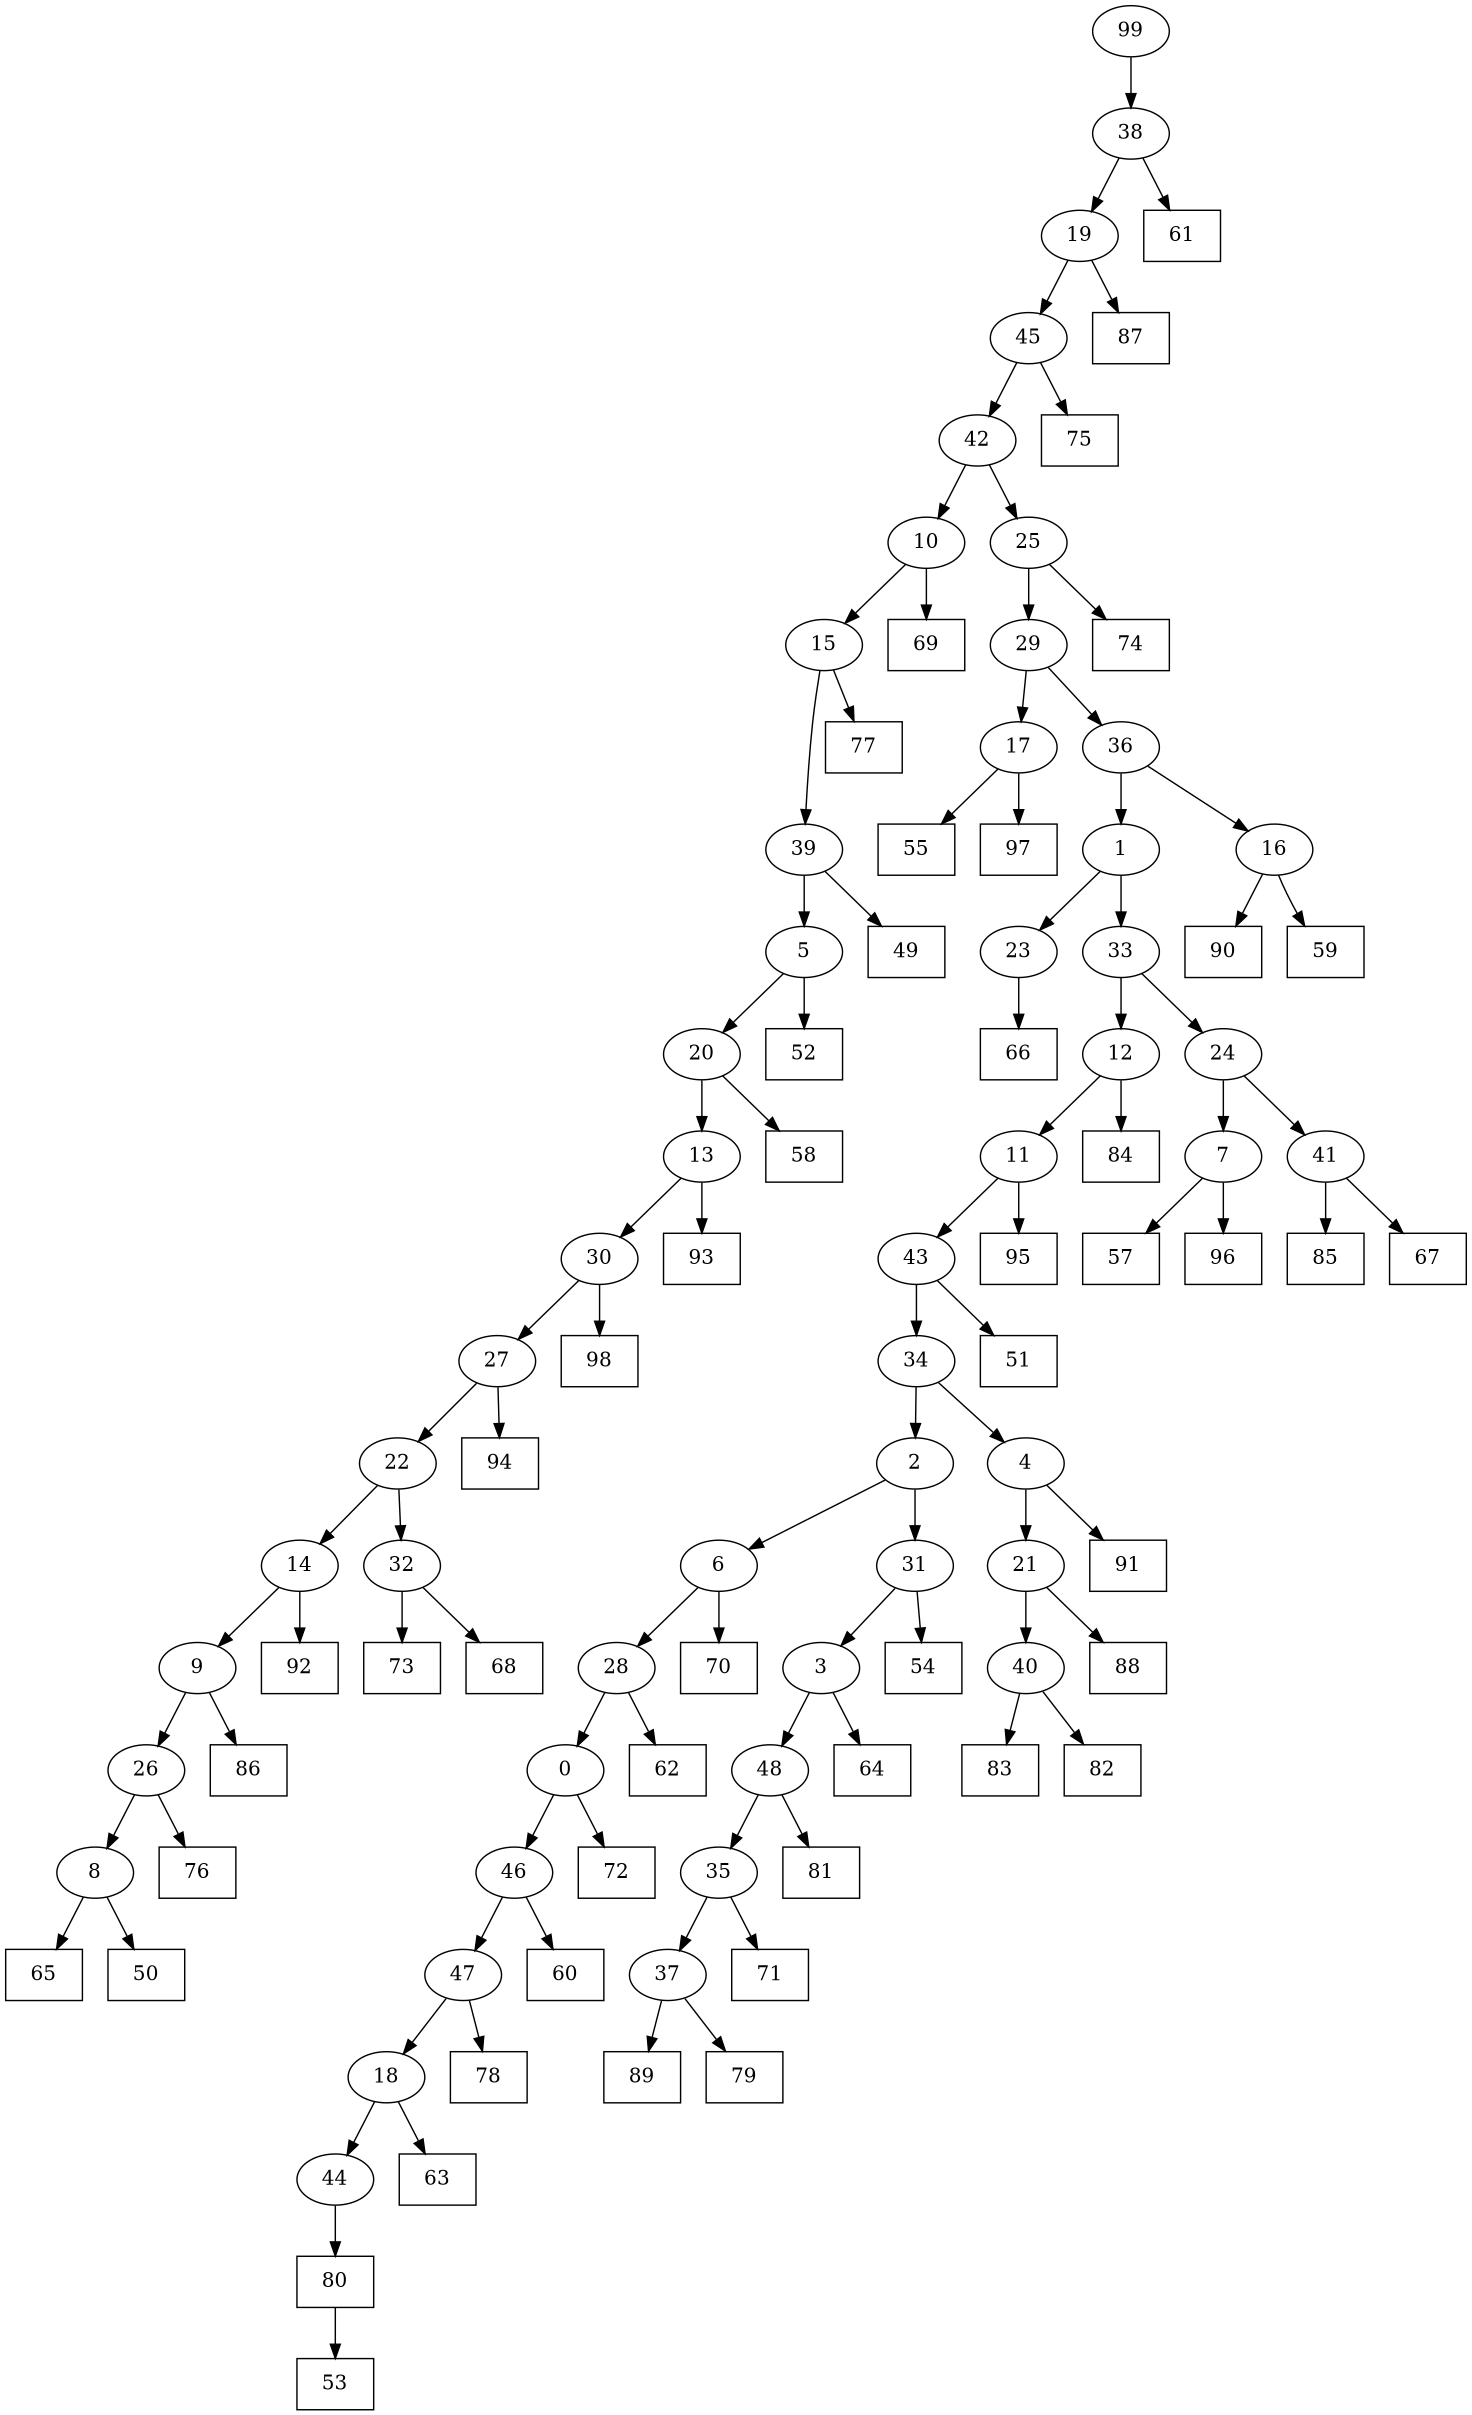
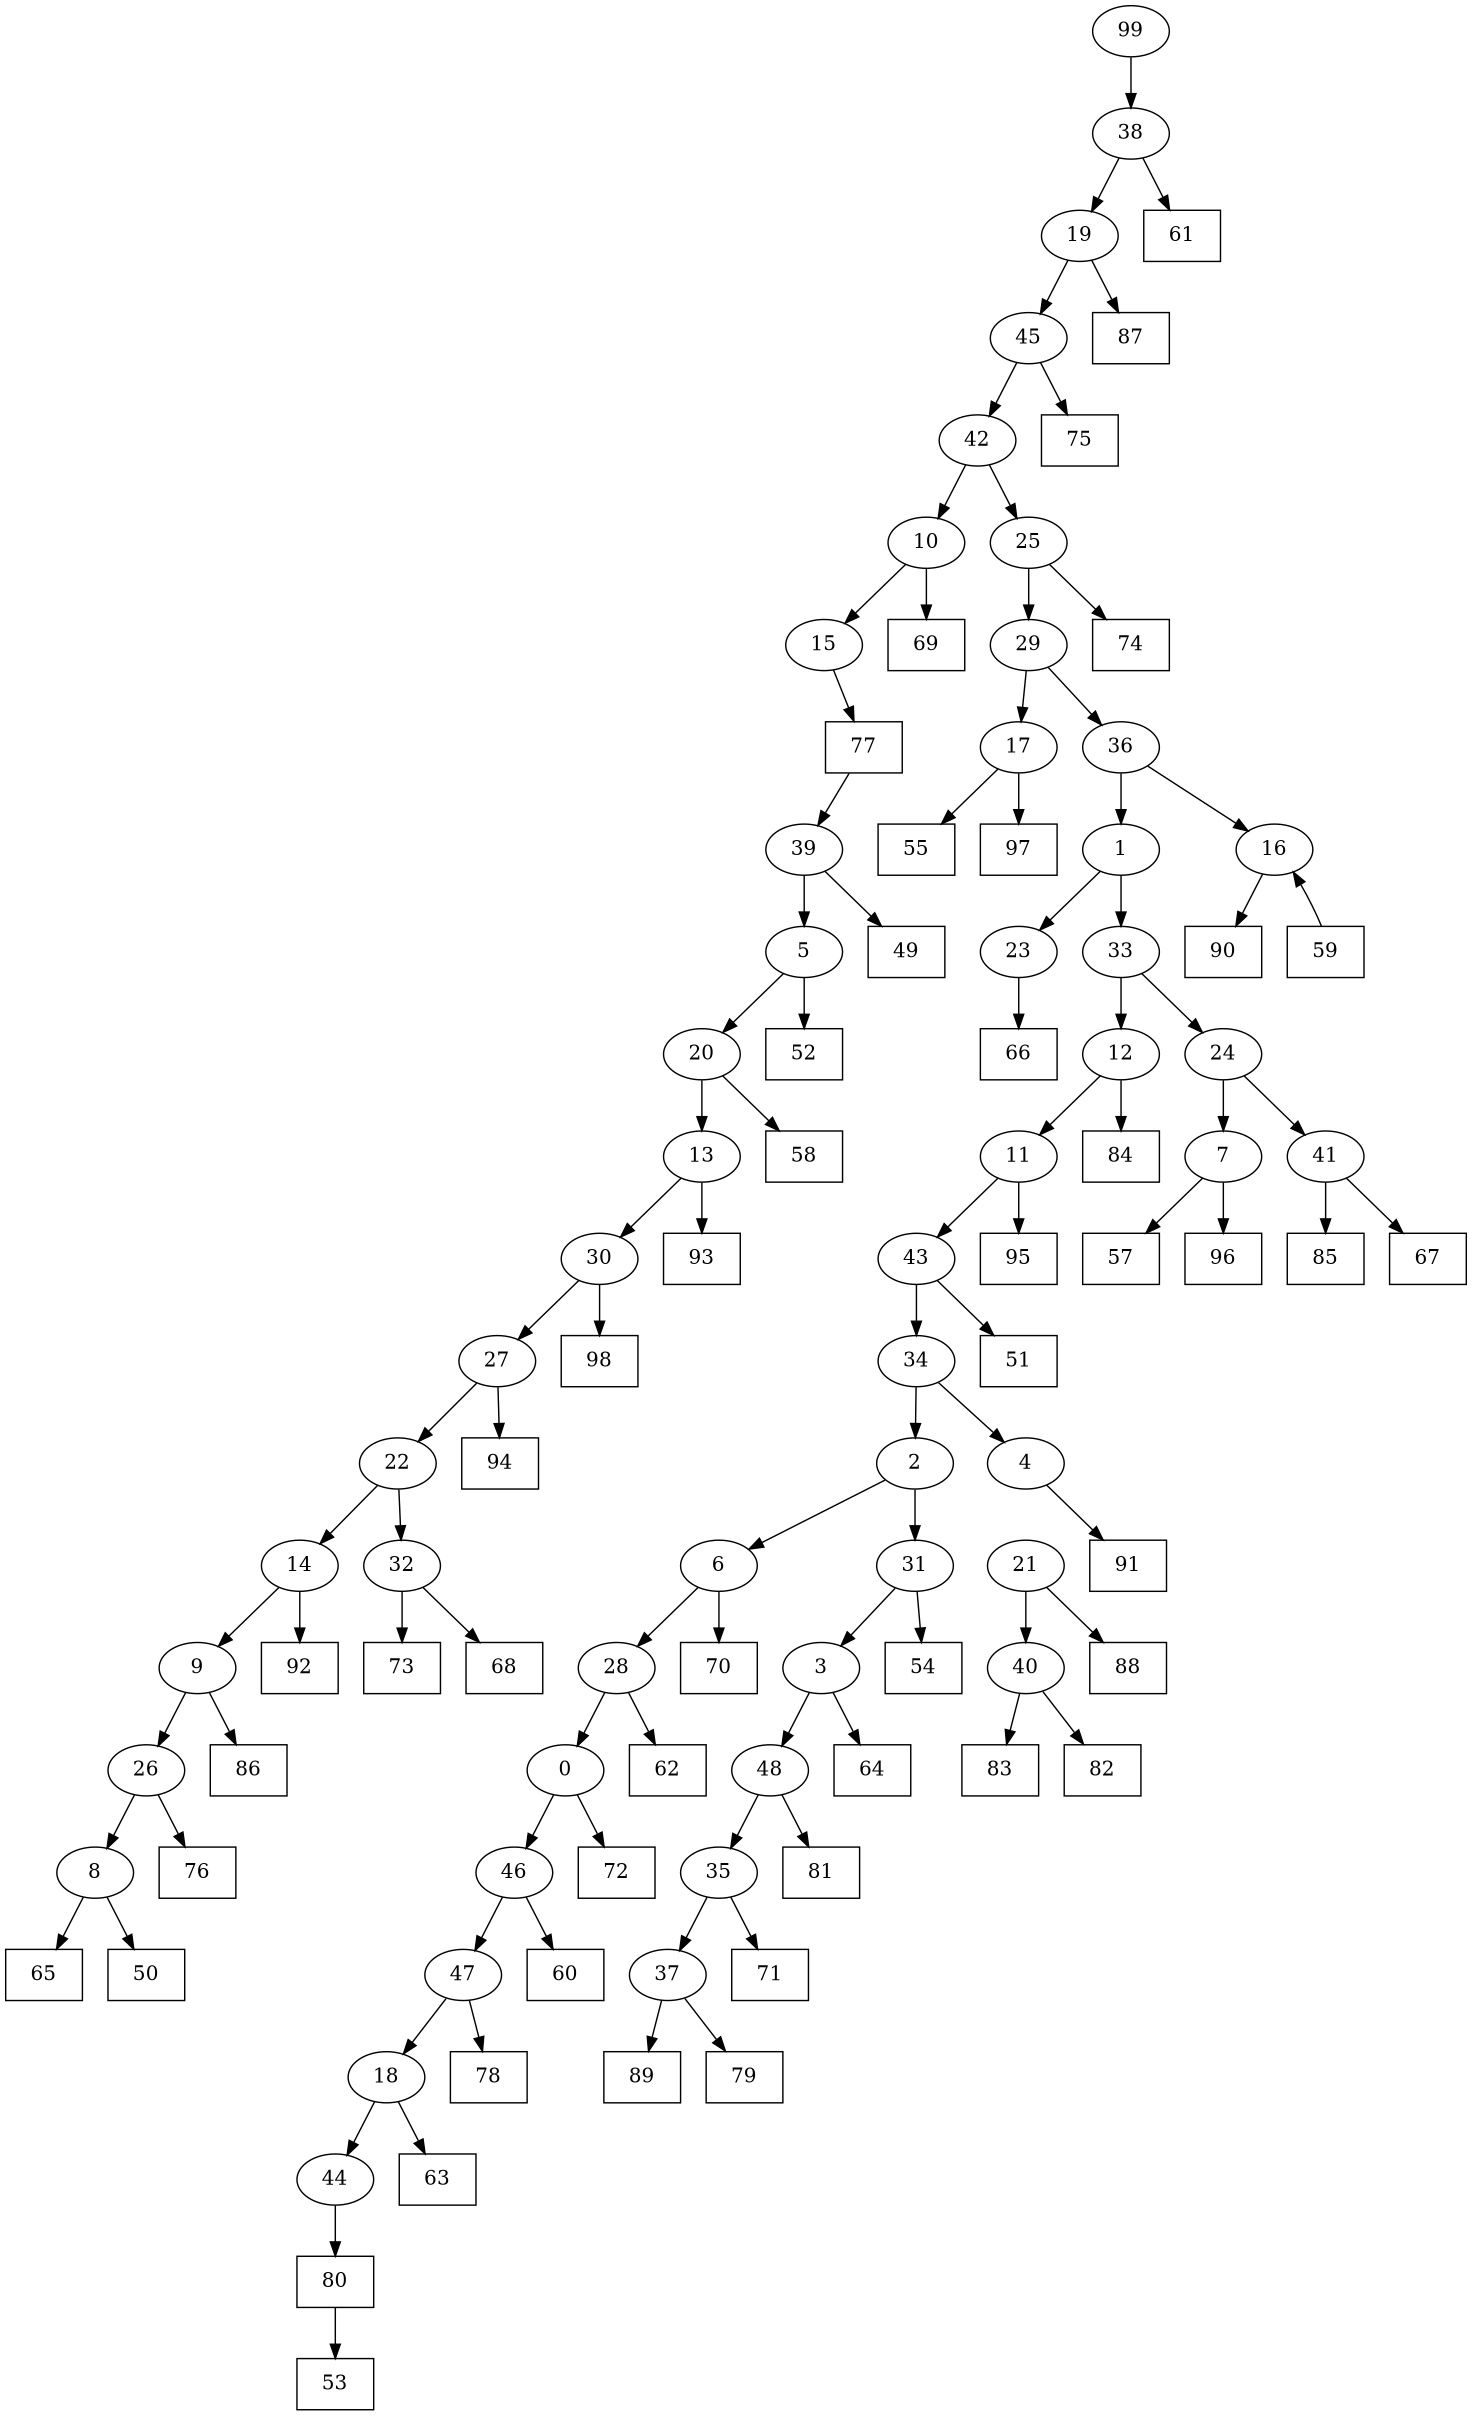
  digraph {
    n1 [label=0]
    n2 [label=46]
    n3 [label=72 shape=box]
    n4 [label=47]
    n5 [label=60 shape=box]
    n6 [label=1]
    n7 [label=23]
    n8 [label=33]
    n9 [label=66 shape=box]
    n10 [label=12]
    n11 [label=24]
    n12 [label=2]
    n13 [label=6]
    n14 [label=31]
    n15 [label=28]
    n16 [label=70 shape=box]
    n17 [label=3]
    n18 [label=54 shape=box]
    n19 [label=48]
    n20 [label=64 shape=box]
    n21 [label=35]
    n22 [label=81 shape=box]
    n23 [label=4]
    n24 [label=21]
    n25 [label=91 shape=box]
    n26 [label=40]
    n27 [label=88 shape=box]
    n28 [label=5]
    n29 [label=20]
    n30 [label=52 shape=box]
    n31 [label=13]
    n32 [label=58 shape=box]
    n33 [label=62 shape=box]
    n34 [label=7]
    n35 [label=57 shape=box]
    n36 [label=96 shape=box]
    n37 [label=8]
    n38 [label=65 shape=box]
    n39 [label=50 shape=box]
    n40 [label=9]
    n41 [label=26]
    n42 [label=86 shape=box]
    n43 [label=76 shape=box]
    n44 [label=10]
    n45 [label=15]
    n46 [label=69 shape=box]
    n47 [label=39]
    n48 [label=77 shape=box]
    n49 [label=11]
    n50 [label=43]
    n51 [label=95 shape=box]
    n52 [label=34]
    n53 [label=51 shape=box]
    n54 [label=84 shape=box]
    n55 [label=30]
    n56 [label=93 shape=box]
    n57 [label=27]
    n58 [label=98 shape=box]
    n59 [label=14]
    n60 [label=92 shape=box]
    n61 [label=49 shape=box]
    n62 [label=16]
    n63 [label=90 shape=box]
    n64 [label=59 shape=box]
    n65 [label=17]
    n66 [label=55 shape=box]
    n67 [label=97 shape=box]
    n68 [label=18]
    n69 [label=44]
    n70 [label=63 shape=box]
    n71 [label=80 shape=box]
    n72 [label=19]
    n73 [label=45]
    n74 [label=87 shape=box]
    n75 [label=42]
    n76 [label=75 shape=box]
    n77 [label=83 shape=box]
    n78 [label=82 shape=box]
    n79 [label=22]
    n80 [label=32]
    n81 [label=73 shape=box]
    n82 [label=68 shape=box]
    n83 [label=41]
    n84 [label=85 shape=box]
    n85 [label=67 shape=box]
    n86 [label=25]
    n87 [label=29]
    n88 [label=74 shape=box]
    n89 [label=36]
    n90 [label=94 shape=box]
    n91 [label=37]
    n92 [label=71 shape=box]
    n93 [label=89 shape=box]
    n94 [label=79 shape=box]
    n95 [label=38]
    n96 [label=61 shape=box]
    n97 [label=53 shape=box]
    n98 [label=78 shape=box]
    n99 [label=99]
    n1 -> n2
    n1 -> n3
    n2 -> n4
    n2 -> n5
    n4 -> n68
    n4 -> n98
    n6 -> n7
    n6 -> n8
    n7 -> n9
    n8 -> n10
    n8 -> n11
    n10 -> n49
    n10 -> n54
    n11 -> n34
    n11 -> n83
    n12 -> n13
    n12 -> n14
    n13 -> n15
    n13 -> n16
    n14 -> n17
    n14 -> n18
    n15 -> n1
    n15 -> n33
    n17 -> n19
    n17 -> n20
    n19 -> n21
    n19 -> n22
    n21 -> n91
    n21 -> n92
-   n23 -> n24
    n23 -> n25
    n24 -> n26
    n24 -> n27
    n26 -> n77
    n26 -> n78
    n28 -> n29
    n28 -> n30
    n29 -> n31
    n29 -> n32
    n31 -> n55
    n31 -> n56
    n34 -> n35
    n34 -> n36
    n37 -> n38
    n37 -> n39
    n40 -> n41
    n40 -> n42
    n41 -> n37
    n41 -> n43
    n44 -> n45
    n44 -> n46
-   n45 -> n47
+   n48 -> n47
    n45 -> n48
    n47 -> n28
    n47 -> n61
    n49 -> n50
    n49 -> n51
    n50 -> n52
    n50 -> n53
    n52 -> n12
    n52 -> n23
    n55 -> n57
    n55 -> n58
    n57 -> n79
    n57 -> n90
    n59 -> n40
    n59 -> n60
    n62 -> n63
-   n62 -> n64
+   n64 -> n62
    n65 -> n66
    n65 -> n67
    n68 -> n69
    n68 -> n70
    n69 -> n71
    n71 -> n97
    n72 -> n73
    n72 -> n74
    n73 -> n75
    n73 -> n76
    n75 -> n44
    n75 -> n86
    n79 -> n59
    n79 -> n80
    n80 -> n81
    n80 -> n82
    n83 -> n84
    n83 -> n85
    n86 -> n87
    n86 -> n88
    n87 -> n65
    n87 -> n89
    n89 -> n6
    n89 -> n62
    n91 -> n93
    n91 -> n94
    n95 -> n72
    n95 -> n96
    n99 -> n95
  }
